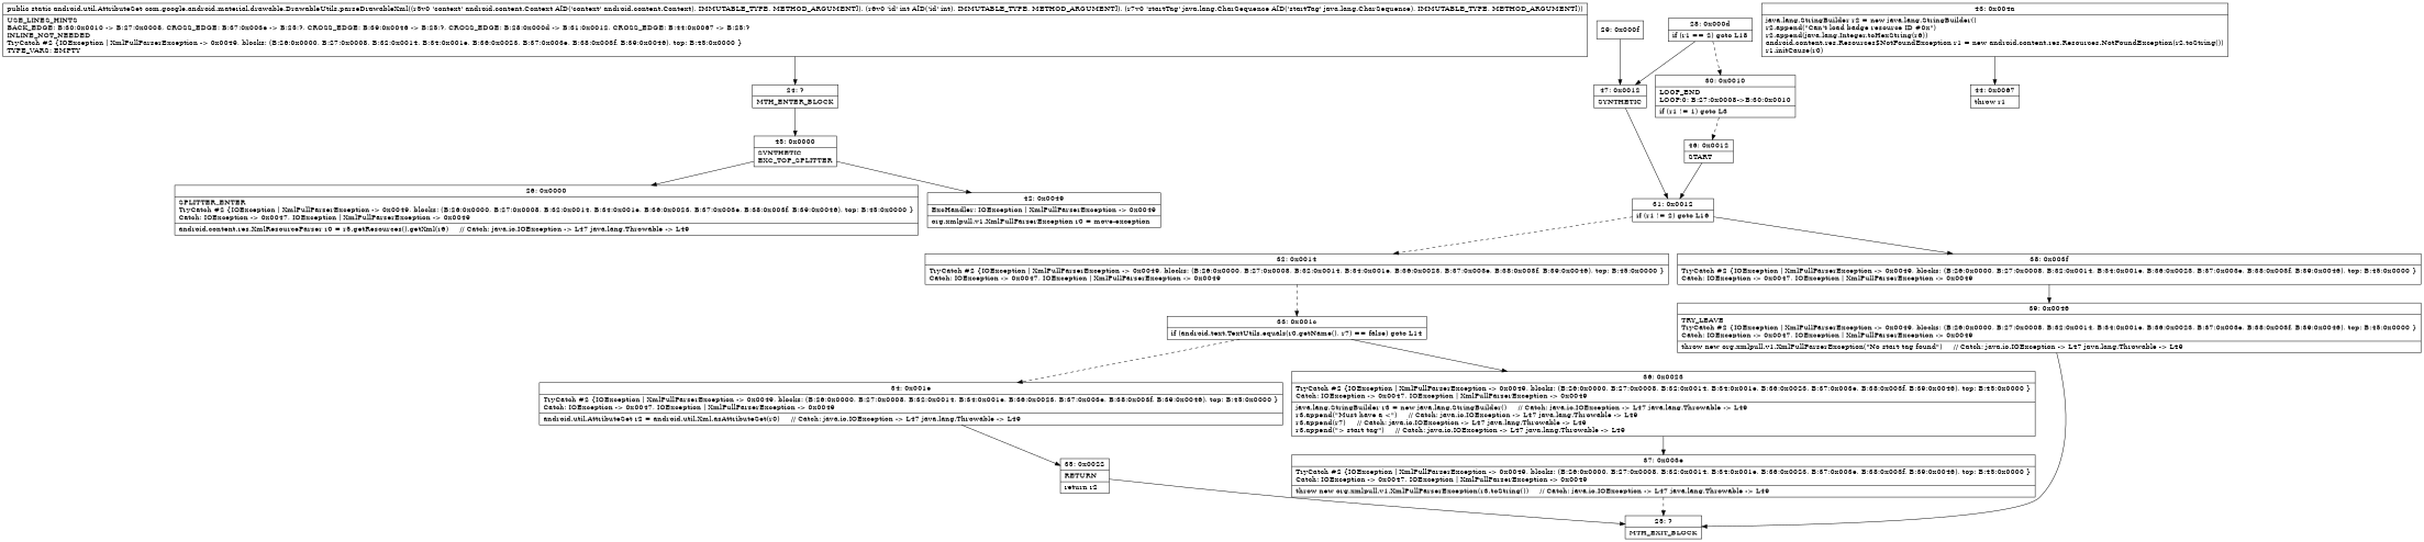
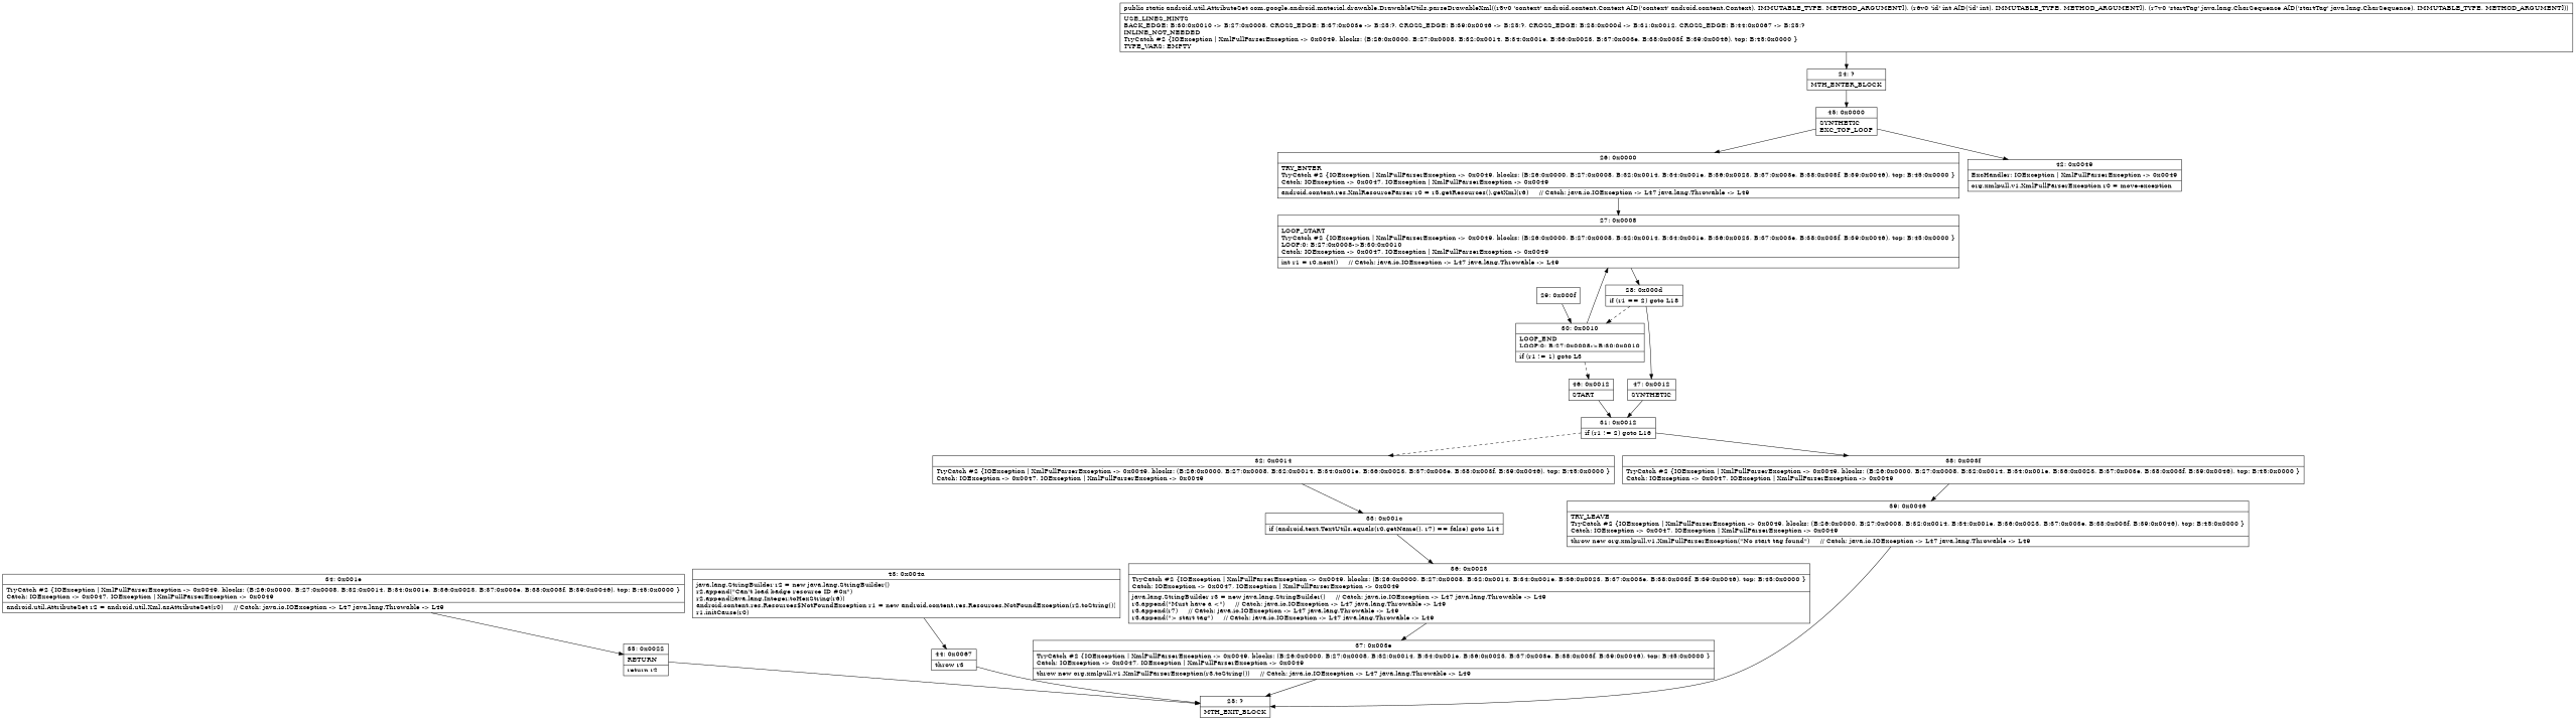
  digraph {
    node [shape=record]
    n1 [label="{24\:\ ?|MTH_ENTER_BLOCK\l}"]
-   n2 [label="{45\:\ 0x0000|SYNTHETIC\lEXC_TOP_SPLITTER\l}"]
-   n3 [label="{26\:\ 0x0000|SPLITTER_ENTER\lTryCatch #2 \{IOException \| XmlPullParserException \-\> 0x0049, blocks: (B:26:0x0000, B:27:0x0008, B:32:0x0014, B:34:0x001e, B:36:0x0023, B:37:0x003e, B:38:0x003f, B:39:0x0046), top: B:45:0x0000 \}\lCatch: IOException \-\> 0x0047, IOException \| XmlPullParserException \-\> 0x0049\l|android.content.res.XmlResourceParser r0 = r5.getResources().getXml(r6)     \/\/ Catch: java.io.IOException \-\> L47 java.lang.Throwable \-\> L49\l}"]
+   n2 [label="{45\:\ 0x0000|SYNTHETIC\lEXC_TOP_LOOP\l}"]
+   n3 [label="{26\:\ 0x0000|TRY_ENTER\lTryCatch #2 \{IOException \| XmlPullParserException \-\> 0x0049, blocks: (B:26:0x0000, B:27:0x0008, B:32:0x0014, B:34:0x001e, B:36:0x0023, B:37:0x003e, B:38:0x003f, B:39:0x0046), top: B:45:0x0000 \}\lCatch: IOException \-\> 0x0047, IOException \| XmlPullParserException \-\> 0x0049\l|android.content.res.XmlResourceParser r0 = r5.getResources().getXml(r6)     \/\/ Catch: java.io.IOException \-\> L47 java.lang.Throwable \-\> L49\l}"]
    n4 [label="{42\:\ 0x0049|ExcHandler: IOException \| XmlPullParserException \-\> 0x0049\l|org.xmlpull.v1.XmlPullParserException r0 = move\-exception\l}"]
+   n5 [label="{27\:\ 0x0008|LOOP_START\lTryCatch #2 \{IOException \| XmlPullParserException \-\> 0x0049, blocks: (B:26:0x0000, B:27:0x0008, B:32:0x0014, B:34:0x001e, B:36:0x0023, B:37:0x003e, B:38:0x003f, B:39:0x0046), top: B:45:0x0000 \}\lLOOP:0: B:27:0x0008\-\>B:30:0x0010\lCatch: IOException \-\> 0x0047, IOException \| XmlPullParserException \-\> 0x0049\l|int r1 = r0.next()     \/\/ Catch: java.io.IOException \-\> L47 java.lang.Throwable \-\> L49\l}"]
    n6 [label="{28\:\ 0x000d|if (r1 == 2) goto L18\l}"]
    n7 [label="{47\:\ 0x0012|SYNTHETIC\l}"]
    n8 [label="{30\:\ 0x0010|LOOP_END\lLOOP:0: B:27:0x0008\-\>B:30:0x0010\l|if (r1 != 1) goto L3\l}"]
    n9 [label="{29\:\ 0x000f}"]
    n10 [label="{31\:\ 0x0012|if (r1 != 2) goto L16\l}"]
    n11 [label="{46\:\ 0x0012|START\l}"]
    n12 [label="{32\:\ 0x0014|TryCatch #2 \{IOException \| XmlPullParserException \-\> 0x0049, blocks: (B:26:0x0000, B:27:0x0008, B:32:0x0014, B:34:0x001e, B:36:0x0023, B:37:0x003e, B:38:0x003f, B:39:0x0046), top: B:45:0x0000 \}\lCatch: IOException \-\> 0x0047, IOException \| XmlPullParserException \-\> 0x0049\l}"]
    n13 [label="{38\:\ 0x003f|TryCatch #2 \{IOException \| XmlPullParserException \-\> 0x0049, blocks: (B:26:0x0000, B:27:0x0008, B:32:0x0014, B:34:0x001e, B:36:0x0023, B:37:0x003e, B:38:0x003f, B:39:0x0046), top: B:45:0x0000 \}\lCatch: IOException \-\> 0x0047, IOException \| XmlPullParserException \-\> 0x0049\l}"]
    n14 [label="{33\:\ 0x001c|if (android.text.TextUtils.equals(r0.getName(), r7) == false) goto L14\l}"]
    n15 [label="{39\:\ 0x0046|TRY_LEAVE\lTryCatch #2 \{IOException \| XmlPullParserException \-\> 0x0049, blocks: (B:26:0x0000, B:27:0x0008, B:32:0x0014, B:34:0x001e, B:36:0x0023, B:37:0x003e, B:38:0x003f, B:39:0x0046), top: B:45:0x0000 \}\lCatch: IOException \-\> 0x0047, IOException \| XmlPullParserException \-\> 0x0049\l|throw new org.xmlpull.v1.XmlPullParserException(\"No start tag found\")     \/\/ Catch: java.io.IOException \-\> L47 java.lang.Throwable \-\> L49\l}"]
    n16 [label="{34\:\ 0x001e|TryCatch #2 \{IOException \| XmlPullParserException \-\> 0x0049, blocks: (B:26:0x0000, B:27:0x0008, B:32:0x0014, B:34:0x001e, B:36:0x0023, B:37:0x003e, B:38:0x003f, B:39:0x0046), top: B:45:0x0000 \}\lCatch: IOException \-\> 0x0047, IOException \| XmlPullParserException \-\> 0x0049\l|android.util.AttributeSet r2 = android.util.Xml.asAttributeSet(r0)     \/\/ Catch: java.io.IOException \-\> L47 java.lang.Throwable \-\> L49\l}"]
    n17 [label="{36\:\ 0x0023|TryCatch #2 \{IOException \| XmlPullParserException \-\> 0x0049, blocks: (B:26:0x0000, B:27:0x0008, B:32:0x0014, B:34:0x001e, B:36:0x0023, B:37:0x003e, B:38:0x003f, B:39:0x0046), top: B:45:0x0000 \}\lCatch: IOException \-\> 0x0047, IOException \| XmlPullParserException \-\> 0x0049\l|java.lang.StringBuilder r3 = new java.lang.StringBuilder()     \/\/ Catch: java.io.IOException \-\> L47 java.lang.Throwable \-\> L49\lr3.append(\"Must have a \<\")     \/\/ Catch: java.io.IOException \-\> L47 java.lang.Throwable \-\> L49\lr3.append(r7)     \/\/ Catch: java.io.IOException \-\> L47 java.lang.Throwable \-\> L49\lr3.append(\"\> start tag\")     \/\/ Catch: java.io.IOException \-\> L47 java.lang.Throwable \-\> L49\l}"]
    n18 [label="{35\:\ 0x0022|RETURN\l|return r2\l}"]
    n19 [label="{37\:\ 0x003e|TryCatch #2 \{IOException \| XmlPullParserException \-\> 0x0049, blocks: (B:26:0x0000, B:27:0x0008, B:32:0x0014, B:34:0x001e, B:36:0x0023, B:37:0x003e, B:38:0x003f, B:39:0x0046), top: B:45:0x0000 \}\lCatch: IOException \-\> 0x0047, IOException \| XmlPullParserException \-\> 0x0049\l|throw new org.xmlpull.v1.XmlPullParserException(r3.toString())     \/\/ Catch: java.io.IOException \-\> L47 java.lang.Throwable \-\> L49\l}"]
    n20 [label="{25\:\ ?|MTH_EXIT_BLOCK\l}"]
    n21 [label="{43\:\ 0x004a|java.lang.StringBuilder r2 = new java.lang.StringBuilder()\lr2.append(\"Can't load badge resource ID #0x\")\lr2.append(java.lang.Integer.toHexString(r6))\landroid.content.res.Resources$NotFoundException r1 = new android.content.res.Resources.NotFoundException(r2.toString())\lr1.initCause(r0)\l}"]
-   n22 [label="{44\:\ 0x0067|throw r1\l}"]
+   n22 [label="{44\:\ 0x0067|throw r3\l}"]
    n23 [label="{public static android.util.AttributeSet com.google.android.material.drawable.DrawableUtils.parseDrawableXml((r5v0 'context' android.content.Context A[D('context' android.content.Context), IMMUTABLE_TYPE, METHOD_ARGUMENT]), (r6v0 'id' int A[D('id' int), IMMUTABLE_TYPE, METHOD_ARGUMENT]), (r7v0 'startTag' java.lang.CharSequence A[D('startTag' java.lang.CharSequence), IMMUTABLE_TYPE, METHOD_ARGUMENT]))  | USE_LINES_HINTS\lBACK_EDGE: B:30:0x0010 \-\> B:27:0x0008, CROSS_EDGE: B:37:0x003e \-\> B:25:?, CROSS_EDGE: B:39:0x0046 \-\> B:25:?, CROSS_EDGE: B:28:0x000d \-\> B:31:0x0012, CROSS_EDGE: B:44:0x0067 \-\> B:25:?\lINLINE_NOT_NEEDED\lTryCatch #2 \{IOException \| XmlPullParserException \-\> 0x0049, blocks: (B:26:0x0000, B:27:0x0008, B:32:0x0014, B:34:0x001e, B:36:0x0023, B:37:0x003e, B:38:0x003f, B:39:0x0046), top: B:45:0x0000 \}\lTYPE_VARS: EMPTY\l}"]
    n1 -> n2
    n2 -> n3
    n2 -> n4
+   n3 -> n5
+   n5 -> n6
    n6 -> n7
    n6 -> n8 [style=dashed]
    n7 -> n10
+   n8 -> n5
    n8 -> n11 [style=dashed]
-   n9 -> n7
+   n9 -> n8
    n10 -> n12 [style=dashed]
    n10 -> n13
    n11 -> n10
-   n12 -> n14 [style=dashed]
+   n12 -> n14
    n13 -> n15
-   n14 -> n16 [style=dashed]
    n14 -> n17
    n15 -> n20
    n16 -> n18
    n17 -> n19
    n18 -> n20
-   n19 -> n20 [style=dashed]
+   n19 -> n20
    n21 -> n22
+   n22 -> n20
    n23 -> n1
  }
